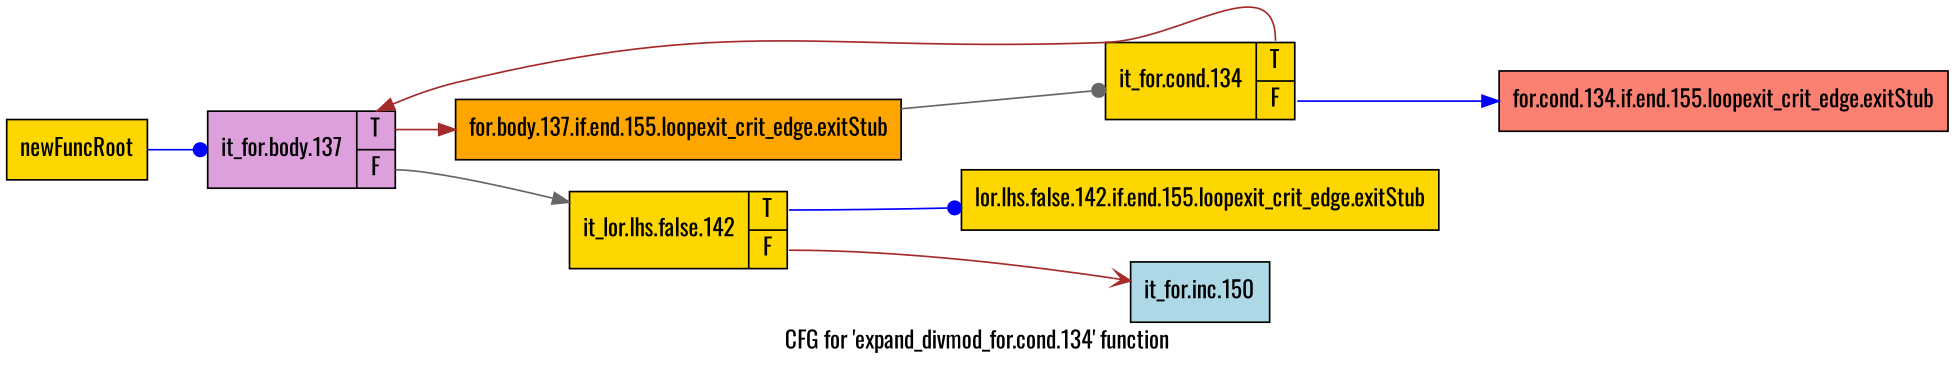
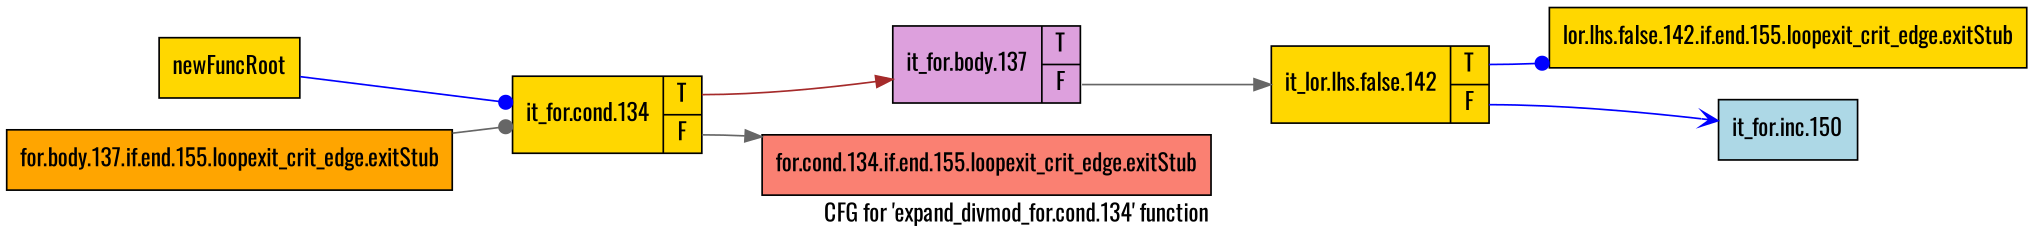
  digraph {
    fontname=Oswald
    label="CFG for 'expand_divmod_for.cond.134' function"
    rankdir=LR
    node [fillcolor=gold fontname=Oswald shape=record style=filled]
    edge [arrowhead=normal color=blue fontname=Oswald tailport=s1]
    n1 [label="{newFuncRoot}"]
    n2 [label="{it_for.cond.134|{<s0>T|<s1>F}}"]
    n3 [fillcolor=salmon label="{for.cond.134.if.end.155.loopexit_crit_edge.exitStub}"]
    n4 [fillcolor=plum label="{it_for.body.137|{<s0>T|<s1>F}}"]
    n5 [fillcolor=orange label="{for.body.137.if.end.155.loopexit_crit_edge.exitStub}"]
    n6 [label="{it_lor.lhs.false.142|{<s0>T|<s1>F}}"]
    n7 [label="{lor.lhs.false.142.if.end.155.loopexit_crit_edge.exitStub}"]
    n8 [fillcolor=lightblue label="{it_for.inc.150}"]
-   n1 -> n4 [arrowhead=dot]
-   n2 -> n3
+   n1 -> n2 [arrowhead=dot]
+   n2 -> n3 [color=gray40]
    n2 -> n4 [color=brown tailport=s0]
-   n4 -> n5 [color=brown tailport=s0]
    n4 -> n6 [color=gray40]
    n5 -> n2 [arrowhead=dot color=gray40]
    n6 -> n7 [arrowhead=dot tailport=s0]
-   n6 -> n8 [arrowhead=vee color=brown]
+   n6 -> n8 [arrowhead=vee]
  }
